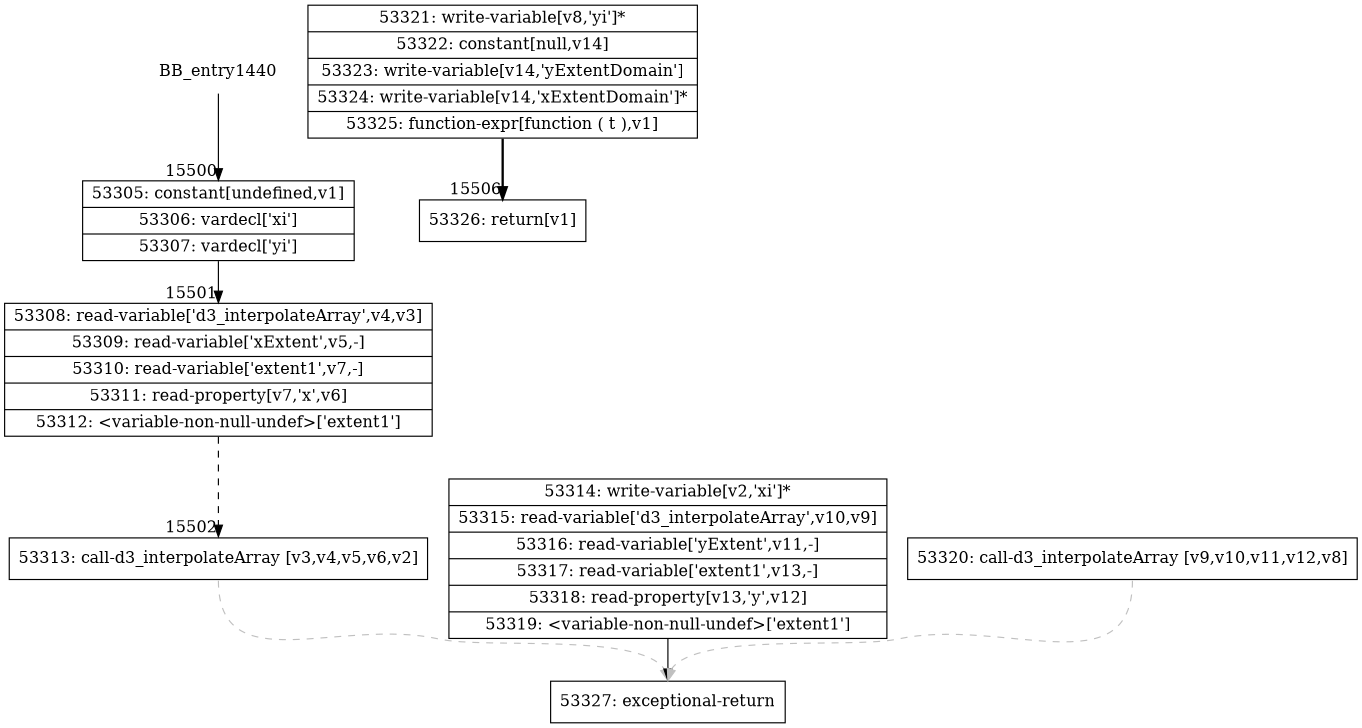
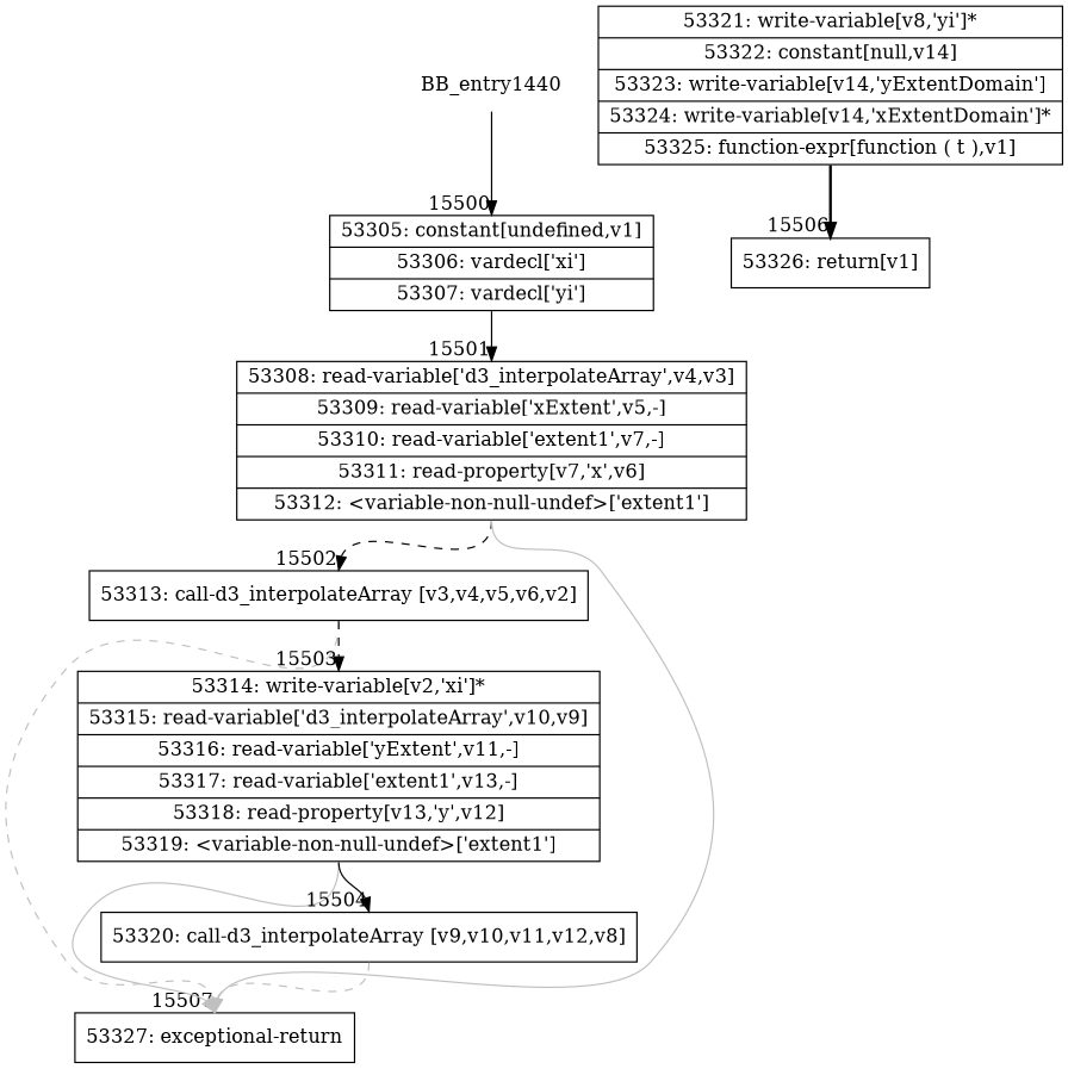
  digraph {
    rankdir=TD
    node [shape=record]
    edge [headport=n style=solid tailport=s]
    BB_entry1440 [shape=none]
    n2 [label="{53305: constant[undefined,v1]|53306: vardecl['xi']|53307: vardecl['yi']}"]
    n3 [label="{53308: read-variable['d3_interpolateArray',v4,v3]|53309: read-variable['xExtent',v5,-]|53310: read-variable['extent1',v7,-]|53311: read-property[v7,'x',v6]|53312: \<variable-non-null-undef\>['extent1']}"]
    n4 [label="{53313: call-d3_interpolateArray [v3,v4,v5,v6,v2]}"]
    n5 [label="{53327: exceptional-return}"]
    n6 [label="{53314: write-variable[v2,'xi']*|53315: read-variable['d3_interpolateArray',v10,v9]|53316: read-variable['yExtent',v11,-]|53317: read-variable['extent1',v13,-]|53318: read-property[v13,'y',v12]|53319: \<variable-non-null-undef\>['extent1']}"]
    n7 [label="{53320: call-d3_interpolateArray [v9,v10,v11,v12,v8]}"]
    n8 [label="{53321: write-variable[v8,'yi']*|53322: constant[null,v14]|53323: write-variable[v14,'yExtentDomain']|53324: write-variable[v14,'xExtentDomain']*|53325: function-expr[function ( t ),v1]}"]
    n9 [label="{53326: return[v1]}"]
    BB_entry1440 -> n2 [headlabel="    15500"]
    n2 -> n3 [headlabel="      15501"]
    n3 -> n4 [headlabel="      15502" style=dashed]
+   n3 -> n5 [color=gray headlabel="      15507"]
    n4 -> n5 [color=gray style=dashed]
-   n6 -> n5 [color=black]
+   n4 -> n6 [headlabel="      15503" style=dashed]
+   n6 -> n5 [color=gray]
+   n6 -> n7 [headlabel="      15504"]
    n7 -> n5 [color=gray style=dashed]
    n8 -> n9 [headlabel="      15506" style=bold]
  }
